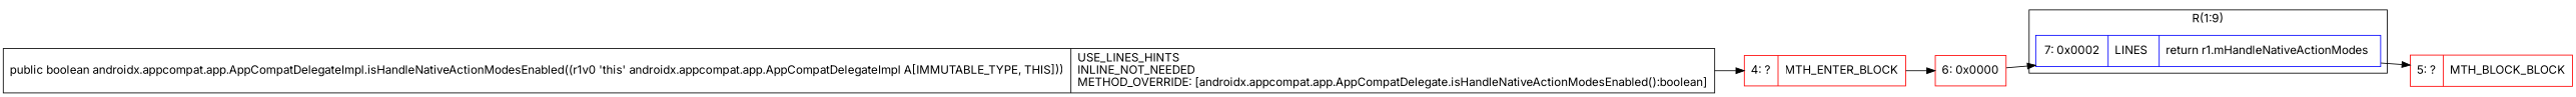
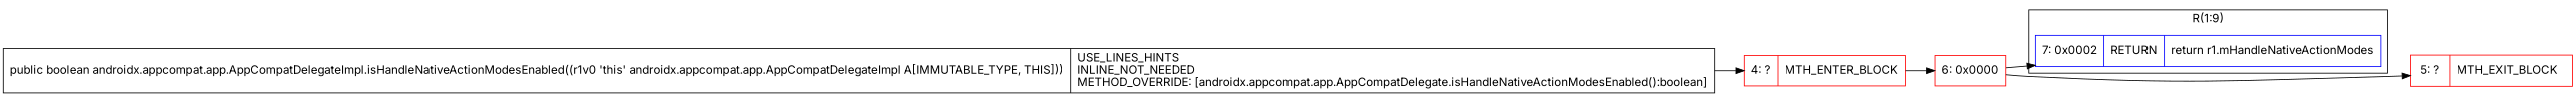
  digraph {
    fontname=Inter
    rankdir=LR
    node [color=red fontname=Inter shape=record]
    edge [fontname=Inter]
-   n1 [color=blue label="{7\:\ 0x0002|LINES\l|return r1.mHandleNativeActionModes\l}"]
-   n2 [label="{5\:\ ?|MTH_BLOCK_BLOCK\l}"]
+   n1 [color=blue label="{7\:\ 0x0002|RETURN\l|return r1.mHandleNativeActionModes\l}"]
+   n2 [label="{5\:\ ?|MTH_EXIT_BLOCK\l}"]
    n3 [label="{4\:\ ?|MTH_ENTER_BLOCK\l}"]
    n4 [label="{6\:\ 0x0000}"]
    n5 [label="{public boolean androidx.appcompat.app.AppCompatDelegateImpl.isHandleNativeActionModesEnabled((r1v0 'this' androidx.appcompat.app.AppCompatDelegateImpl A[IMMUTABLE_TYPE, THIS]))  | USE_LINES_HINTS\lINLINE_NOT_NEEDED\lMETHOD_OVERRIDE: [androidx.appcompat.app.AppCompatDelegate.isHandleNativeActionModesEnabled():boolean]\l}" color=""]
    subgraph cluster_1 {
      label="R(1:9)"
      n1
    }
-   n1 -> n2
+   n4 -> n2
    n3 -> n4
    n4 -> n1
    n5 -> n3
  }
